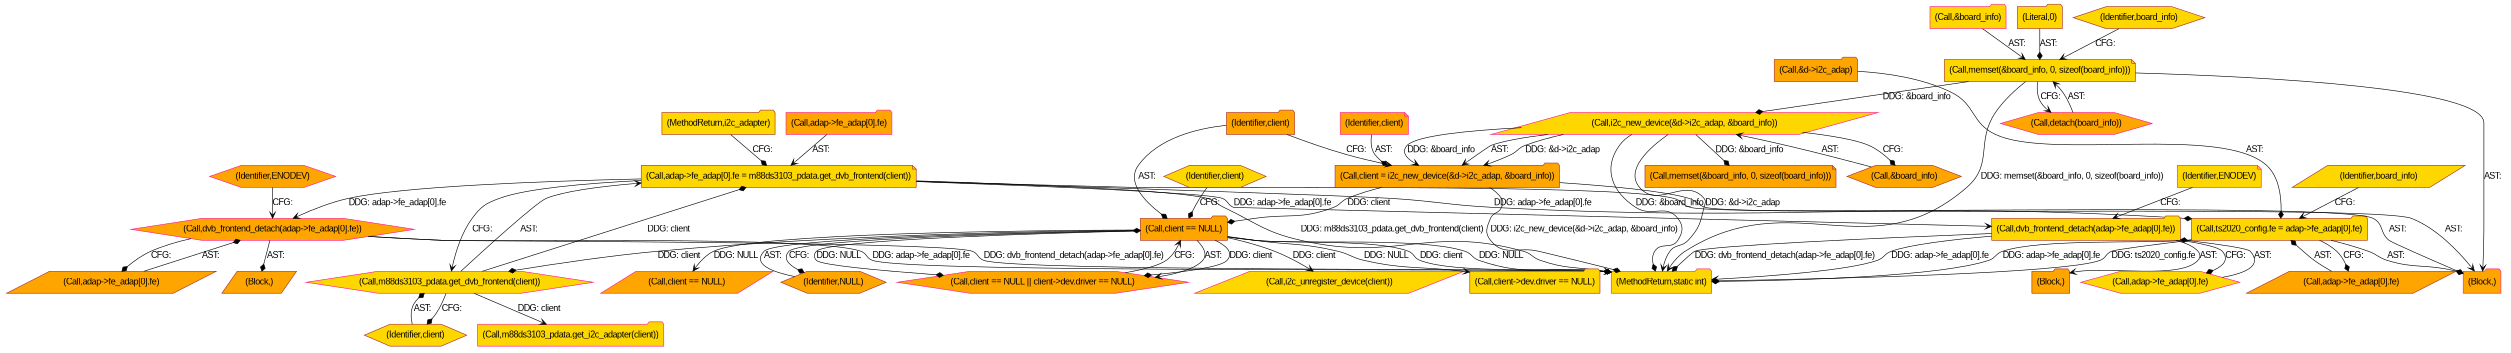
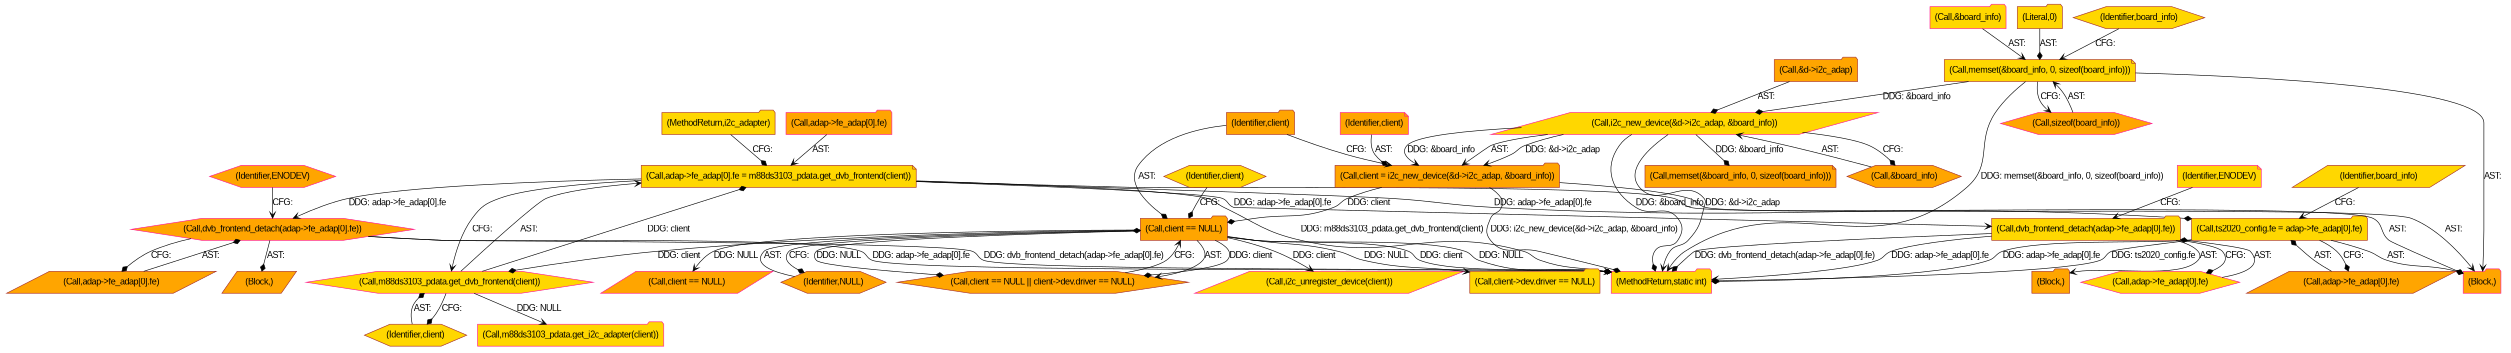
  digraph {
    fontname="Liberation Sans"
    node [color=brown fillcolor=gold fontname="Liberation Sans" shape=folder style=filled]
    edge [arrowhead=diamond fontname="Liberation Sans"]
    n1 [label="(Call,adap->fe_adap[0].fe = m88ds3103_pdata.get_dvb_frontend(client))" shape=note]
    n2 [color=deeppink label="(Call,m88ds3103_pdata.get_dvb_frontend(client))" shape=hexagon]
    n3 [label="(Call,ts2020_config.fe = adap->fe_adap[0].fe)"]
    n4 [color=deeppink fillcolor=orange label="(Call,dvb_frontend_detach(adap->fe_adap[0].fe))" shape=hexagon]
    n5 [label="(Call,dvb_frontend_detach(adap->fe_adap[0].fe))"]
    n6 [color=deeppink label="(MethodReturn,static int)"]
    n7 [color=deeppink fillcolor=orange label="(Block,)"]
    n8 [label="(Identifier,client)" shape=hexagon]
    n9 [color=deeppink label="(Call,m88ds3103_pdata.get_i2c_adapter(client))"]
    n10 [fillcolor=orange label="(Call,adap->fe_adap[0].fe)" shape=parallelogram]
    n11 [fillcolor=orange label="(Call,adap->fe_adap[0].fe)" shape=parallelogram]
    n12 [fillcolor=orange label="(Block,)" shape=parallelogram]
    n13 [fillcolor=orange label="(Block,)"]
    n14 [color=deeppink label="(Call,adap->fe_adap[0].fe)" shape=hexagon]
    n15 [fillcolor=orange label="(Call,client == NULL)"]
-   n16 [color=deeppink fillcolor=orange label="(Call,client == NULL || client->dev.driver == NULL)" shape=hexagon]
+   n16 [fillcolor=orange label="(Call,client == NULL || client->dev.driver == NULL)" shape=hexagon]
    n17 [color=deeppink label="(Call,i2c_unregister_device(client))" shape=parallelogram]
    n18 [label="(Call,client->dev.driver == NULL)"]
    n19 [fillcolor=orange label="(Identifier,NULL)" shape=hexagon]
    n20 [color=deeppink fillcolor=orange label="(Call,client == NULL)" shape=parallelogram]
    n21 [fillcolor=orange label="(Call,client = i2c_new_device(&d->i2c_adap, &board_info))"]
    n22 [color=deeppink label="(Call,i2c_new_device(&d->i2c_adap, &board_info))" shape=parallelogram]
    n23 [fillcolor=orange label="(Call,&board_info)" shape=hexagon]
    n24 [fillcolor=orange label="(Call,memset(&board_info, 0, sizeof(board_info)))" shape=note]
    n25 [label="(Call,memset(&board_info, 0, sizeof(board_info)))" shape=note]
-   n26 [color=deeppink fillcolor=orange label="(Call,detach(board_info))" shape=hexagon]
+   n26 [color=deeppink fillcolor=orange label="(Call,sizeof(board_info))" shape=hexagon]
    n27 [label="(Identifier,board_info)" shape=parallelogram]
    n28 [color=deeppink label="(Call,&board_info)"]
    n29 [label="(MethodReturn,i2c_adapter)"]
    n30 [color=deeppink fillcolor=orange label="(Identifier,ENODEV)" shape=hexagon]
    n31 [fillcolor=orange label="(Call,&d->i2c_adap)"]
    n32 [label="(Identifier,client)" shape=hexagon]
    n33 [color=deeppink fillcolor=orange label="(Call,adap->fe_adap[0].fe)"]
    n34 [fillcolor=orange label="(Identifier,client)"]
    n35 [label="(Literal,0)"]
    n36 [color=deeppink label="(Identifier,ENODEV)" shape=note]
    n37 [color=deeppink fillcolor=orange label="(Identifier,client)" shape=note]
    n38 [label="(Identifier,board_info)" shape=hexagon]
    n1 -> n2 [arrowhead=vee label="CFG: "]
    n1 -> n3 [label="DDG: adap->fe_adap[0].fe"]
    n1 -> n4 [arrowhead=vee label="DDG: adap->fe_adap[0].fe"]
    n1 -> n5 [arrowhead=vee label="DDG: adap->fe_adap[0].fe"]
    n1 -> n6 [label="DDG: m88ds3103_pdata.get_dvb_frontend(client)"]
    n1 -> n7 [label="AST: "]
    n2 -> n1 [arrowhead=vee label="AST: "]
    n2 -> n1 [label="DDG: client"]
    n2 -> n8 [label="CFG: "]
-   n2 -> n9 [arrowhead=vee label="DDG: client"]
+   n2 -> n9 [arrowhead=vee label="DDG: NULL"]
    n3 -> n6 [label="DDG: adap->fe_adap[0].fe"]
    n3 -> n6 [label="DDG: ts2020_config.fe"]
    n3 -> n7 [label="AST: "]
    n3 -> n10 [label="CFG: "]
    n4 -> n6 [label="DDG: dvb_frontend_detach(adap->fe_adap[0].fe)"]
    n4 -> n6 [arrowhead=vee label="DDG: adap->fe_adap[0].fe"]
    n4 -> n11 [label="CFG: "]
    n4 -> n12 [label="AST: "]
    n5 -> n6 [arrowhead=vee label="DDG: adap->fe_adap[0].fe"]
    n5 -> n6 [label="DDG: dvb_frontend_detach(adap->fe_adap[0].fe)"]
    n5 -> n13 [arrowhead=vee label="AST: "]
    n5 -> n14 [label="CFG: "]
    n8 -> n2 [label="AST: "]
    n10 -> n3 [label="AST: "]
    n11 -> n4 [label="AST: "]
    n14 -> n5 [label="AST: "]
    n15 -> n2 [label="DDG: client"]
    n15 -> n6 [arrowhead=vee label="DDG: NULL"]
    n15 -> n6 [label="DDG: client"]
    n15 -> n16 [arrowhead=vee label="AST: "]
    n15 -> n16 [label="DDG: client"]
    n15 -> n16 [label="DDG: NULL"]
    n15 -> n17 [arrowhead=vee label="DDG: client"]
    n15 -> n18 [arrowhead=vee label="DDG: NULL"]
    n15 -> n19 [label="CFG: "]
    n15 -> n20 [arrowhead=vee label="DDG: NULL"]
    n16 -> n15 [arrowhead=vee label="CFG: "]
    n19 -> n15 [label="AST: "]
    n21 -> n6 [label="DDG: i2c_new_device(&d->i2c_adap, &board_info)"]
    n21 -> n7 [arrowhead=vee label="AST: "]
    n21 -> n15 [label="DDG: client"]
    n22 -> n6 [label="DDG: &board_info"]
    n22 -> n6 [arrowhead=vee label="DDG: &d->i2c_adap"]
    n22 -> n21 [arrowhead=vee label="AST: "]
    n22 -> n21 [arrowhead=vee label="DDG: &d->i2c_adap"]
    n22 -> n21 [arrowhead=vee label="DDG: &board_info"]
    n22 -> n23 [label="CFG: "]
    n22 -> n24 [label="DDG: &board_info"]
    n23 -> n22 [arrowhead=vee label="AST: "]
    n25 -> n6 [arrowhead=vee label="DDG: memset(&board_info, 0, sizeof(board_info))"]
    n25 -> n7 [arrowhead=vee label="AST: "]
    n25 -> n22 [label="DDG: &board_info"]
    n25 -> n26 [arrowhead=vee label="CFG: "]
    n26 -> n25 [arrowhead=vee label="AST: "]
    n27 -> n3 [arrowhead=vee label="CFG: "]
    n28 -> n25 [arrowhead=vee label="AST: "]
    n29 -> n1 [label="CFG: "]
    n30 -> n4 [arrowhead=vee label="CFG: "]
-   n31 -> n3 [label="AST: "]
+   n31 -> n22 [label="AST: "]
    n32 -> n15 [label="CFG: "]
    n33 -> n1 [arrowhead=vee label="AST: "]
    n34 -> n15 [label="AST: "]
    n34 -> n21 [arrowhead=vee label="CFG: "]
    n35 -> n25 [label="AST: "]
    n36 -> n5 [arrowhead=vee label="CFG: "]
    n37 -> n21 [label="AST: "]
    n38 -> n25 [arrowhead=vee label="CFG: "]
  }
